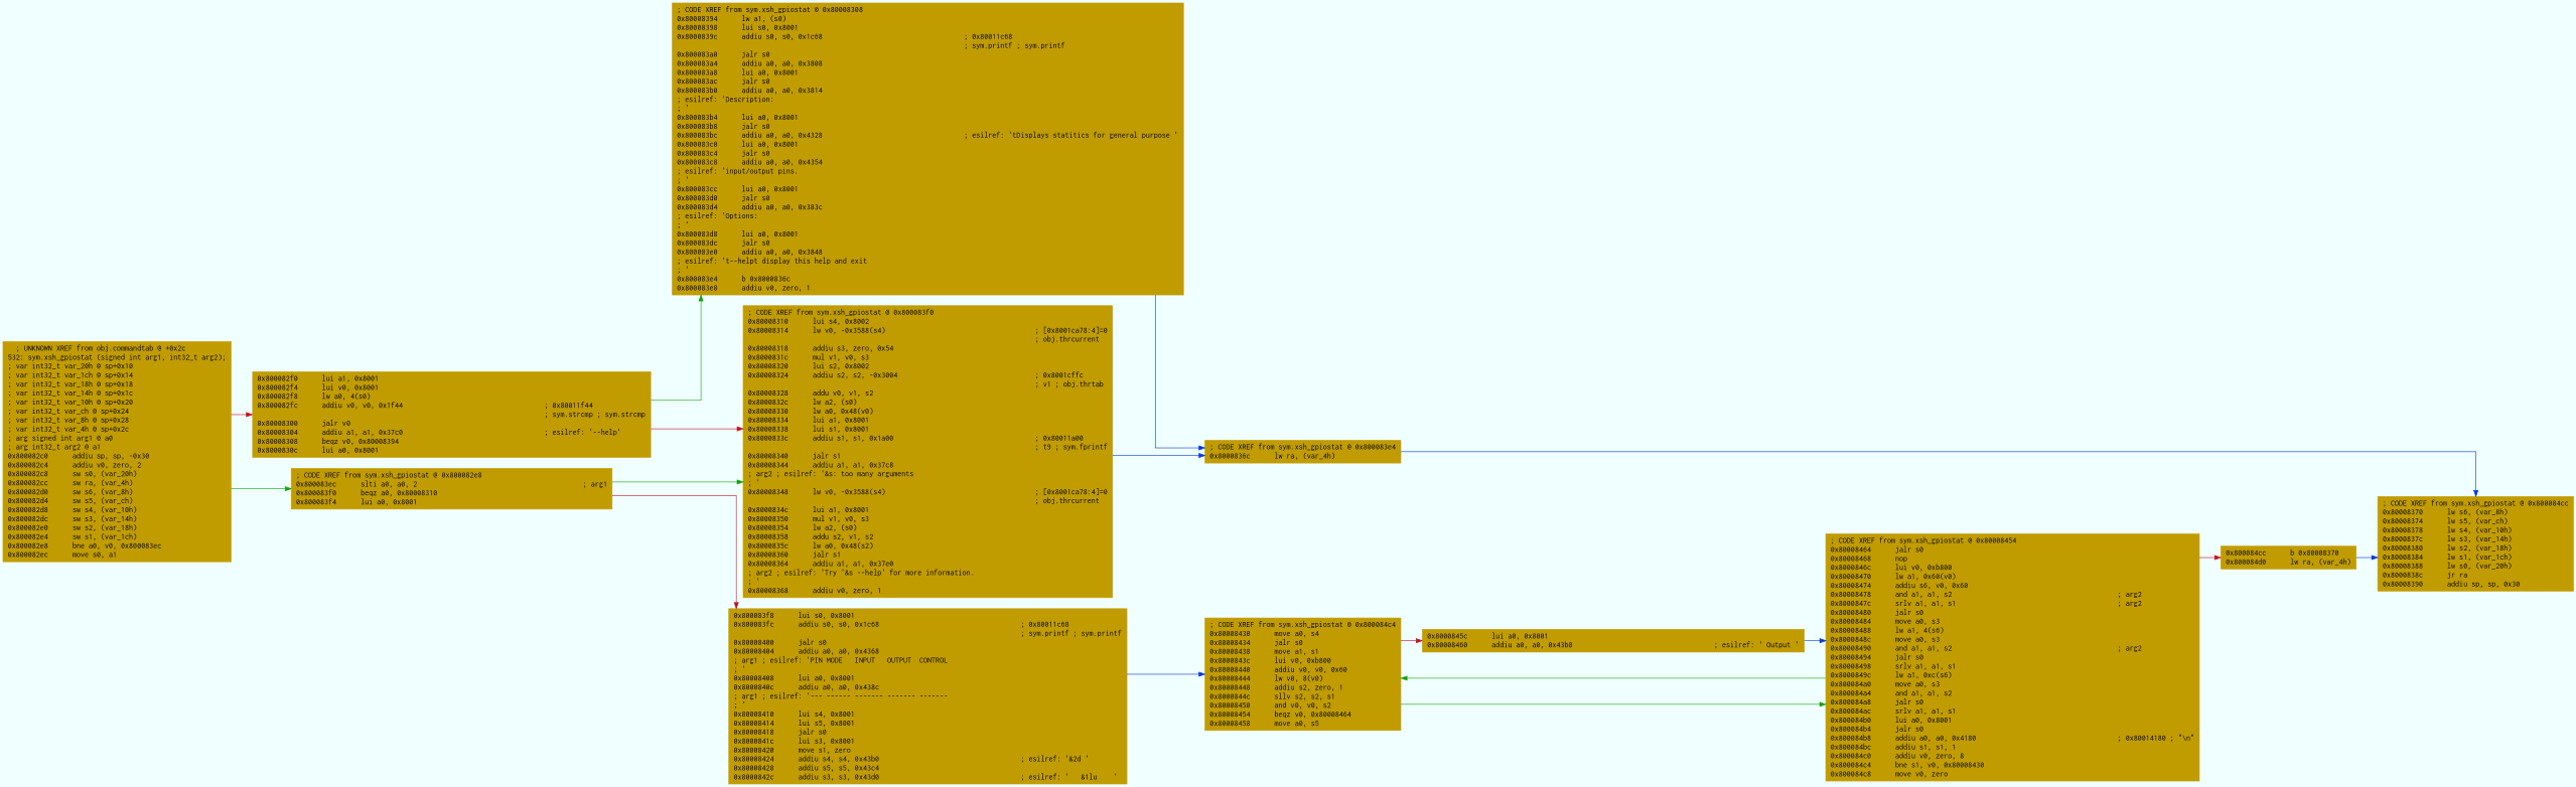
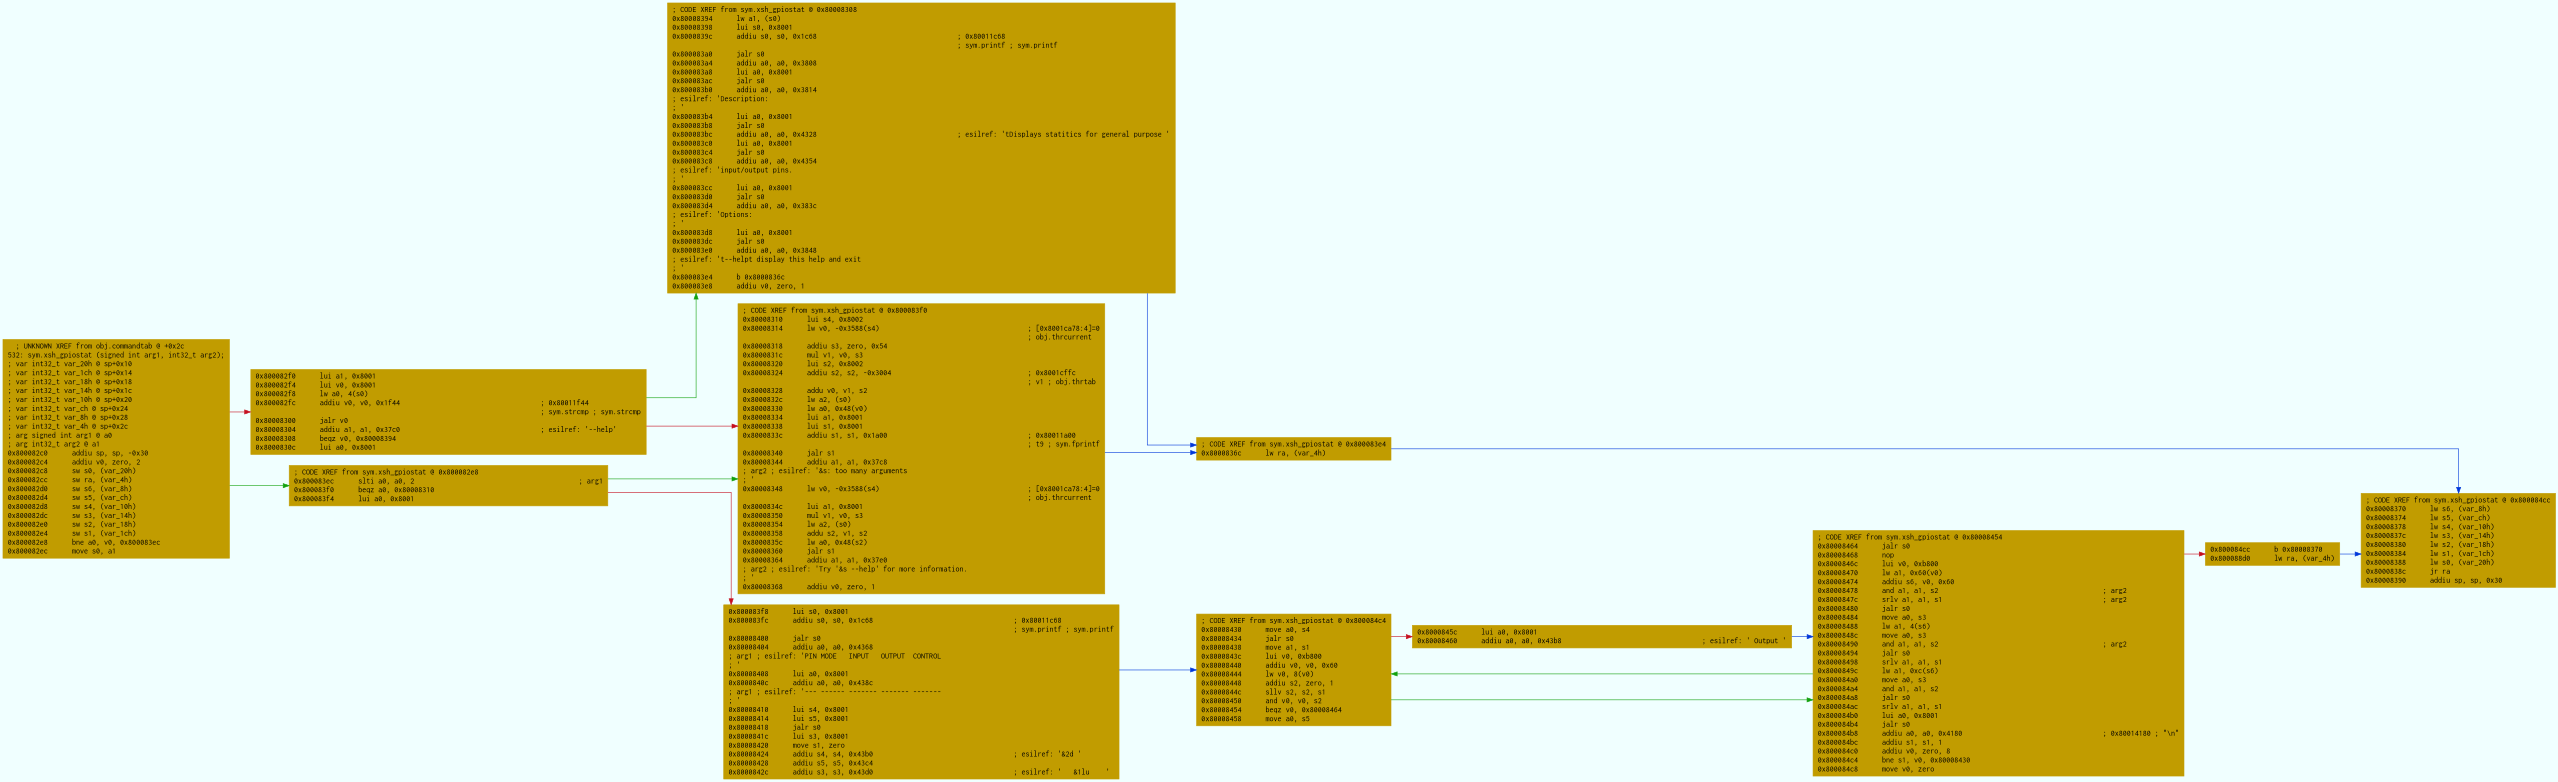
  digraph {
    bgcolor=azure
    fontname=Courier
    fontsize=8
    splines=ortho
    rankdir=LR
    node [color="#c19c00" fillcolor="#c19c00" fontname=Courier shape=box style=filled]
    edge [arrowhead=normal color="#0037da"]
    n1 [label="  ; UNKNOWN XREF from obj.commandtab @ +0x2c\l532: sym.xsh_gpiostat (signed int arg1, int32_t arg2);\l; var int32_t var_20h @ sp+0x10\l; var int32_t var_1ch @ sp+0x14\l; var int32_t var_18h @ sp+0x18\l; var int32_t var_14h @ sp+0x1c\l; var int32_t var_10h @ sp+0x20\l; var int32_t var_ch @ sp+0x24\l; var int32_t var_8h @ sp+0x28\l; var int32_t var_4h @ sp+0x2c\l; arg signed int arg1 @ a0\l; arg int32_t arg2 @ a1\l0x800082c0      addiu sp, sp, -0x30\l0x800082c4      addiu v0, zero, 2\l0x800082c8      sw s0, (var_20h)\l0x800082cc      sw ra, (var_4h)\l0x800082d0      sw s6, (var_8h)\l0x800082d4      sw s5, (var_ch)\l0x800082d8      sw s4, (var_10h)\l0x800082dc      sw s3, (var_14h)\l0x800082e0      sw s2, (var_18h)\l0x800082e4      sw s1, (var_1ch)\l0x800082e8      bne a0, v0, 0x800083ec\l0x800082ec      move s0, a1\l"]
    n2 [label="0x800082f0      lui a1, 0x8001\l0x800082f4      lui v0, 0x8001\l0x800082f8      lw a0, 4(s0)\l0x800082fc      addiu v0, v0, 0x1f44                                   ; 0x80011f44\l                                                                       ; sym.strcmp ; sym.strcmp\l0x80008300      jalr v0\l0x80008304      addiu a1, a1, 0x37c0                                   ; esilref: '--help'\l0x80008308      beqz v0, 0x80008394\l0x8000830c      lui a0, 0x8001\l"]
    n3 [label="; CODE XREF from sym.xsh_gpiostat @ 0x800082e8\l0x800083ec      slti a0, a0, 2                                         ; arg1\l0x800083f0      beqz a0, 0x80008310\l0x800083f4      lui a0, 0x8001\l"]
    n4 [label="; CODE XREF from sym.xsh_gpiostat @ 0x800083f0\l0x80008310      lui s4, 0x8002\l0x80008314      lw v0, -0x3588(s4)                                     ; [0x8001ca78:4]=0\l                                                                       ; obj.thrcurrent\l0x80008318      addiu s3, zero, 0x54\l0x8000831c      mul v1, v0, s3\l0x80008320      lui s2, 0x8002\l0x80008324      addiu s2, s2, -0x3004                                  ; 0x8001cffc\l                                                                       ; v1 ; obj.thrtab\l0x80008328      addu v0, v1, s2\l0x8000832c      lw a2, (s0)\l0x80008330      lw a0, 0x48(v0)\l0x80008334      lui a1, 0x8001\l0x80008338      lui s1, 0x8001\l0x8000833c      addiu s1, s1, 0x1a00                                   ; 0x80011a00\l                                                                       ; t9 ; sym.fprintf\l0x80008340      jalr s1\l0x80008344      addiu a1, a1, 0x37c8                                   \l; arg2 ; esilref: '&s: too many arguments\l; '\l0x80008348      lw v0, -0x3588(s4)                                     ; [0x8001ca78:4]=0\l                                                                       ; obj.thrcurrent\l0x8000834c      lui a1, 0x8001\l0x80008350      mul v1, v0, s3\l0x80008354      lw a2, (s0)\l0x80008358      addu s2, v1, s2\l0x8000835c      lw a0, 0x48(s2)\l0x80008360      jalr s1\l0x80008364      addiu a1, a1, 0x37e0                                   \l; arg2 ; esilref: 'Try '&s --help' for more information.\l; '\l0x80008368      addiu v0, zero, 1\l"]
    n5 [label="; CODE XREF from sym.xsh_gpiostat @ 0x80008308\l0x80008394      lw a1, (s0)\l0x80008398      lui s0, 0x8001\l0x8000839c      addiu s0, s0, 0x1c68                                   ; 0x80011c68\l                                                                       ; sym.printf ; sym.printf\l0x800083a0      jalr s0\l0x800083a4      addiu a0, a0, 0x3808\l0x800083a8      lui a0, 0x8001\l0x800083ac      jalr s0\l0x800083b0      addiu a0, a0, 0x3814                                   \l; esilref: 'Description:\l; '\l0x800083b4      lui a0, 0x8001\l0x800083b8      jalr s0\l0x800083bc      addiu a0, a0, 0x4328                                   ; esilref: '\tDisplays statitics for general purpose '\l0x800083c0      lui a0, 0x8001\l0x800083c4      jalr s0\l0x800083c8      addiu a0, a0, 0x4354                                   \l; esilref: 'input/output pins.\l; '\l0x800083cc      lui a0, 0x8001\l0x800083d0      jalr s0\l0x800083d4      addiu a0, a0, 0x383c                                   \l; esilref: 'Options:\l; '\l0x800083d8      lui a0, 0x8001\l0x800083dc      jalr s0\l0x800083e0      addiu a0, a0, 0x3848                                   \l; esilref: '\t--help\t display this help and exit\l; '\l0x800083e4      b 0x8000836c\l0x800083e8      addiu v0, zero, 1\l"]
    n6 [label="; CODE XREF from sym.xsh_gpiostat @ 0x800083e4\l0x8000836c      lw ra, (var_4h)\l"]
    n7 [label="; CODE XREF from sym.xsh_gpiostat @ 0x800084cc\l0x80008370      lw s6, (var_8h)\l0x80008374      lw s5, (var_ch)\l0x80008378      lw s4, (var_10h)\l0x8000837c      lw s3, (var_14h)\l0x80008380      lw s2, (var_18h)\l0x80008384      lw s1, (var_1ch)\l0x80008388      lw s0, (var_20h)\l0x8000838c      jr ra\l0x80008390      addiu sp, sp, 0x30\l"]
    n8 [label="0x800083f8      lui s0, 0x8001\l0x800083fc      addiu s0, s0, 0x1c68                                   ; 0x80011c68\l                                                                       ; sym.printf ; sym.printf\l0x80008400      jalr s0\l0x80008404      addiu a0, a0, 0x4368                                   \l; arg1 ; esilref: 'PIN MODE   INPUT   OUTPUT  CONTROL\l; '\l0x80008408      lui a0, 0x8001\l0x8000840c      addiu a0, a0, 0x438c                                   \l; arg1 ; esilref: '--- ------ ------- ------- -------\l; '\l0x80008410      lui s4, 0x8001\l0x80008414      lui s5, 0x8001\l0x80008418      jalr s0\l0x8000841c      lui s3, 0x8001\l0x80008420      move s1, zero\l0x80008424      addiu s4, s4, 0x43b0                                   ; esilref: '&2d '\l0x80008428      addiu s5, s5, 0x43c4\l0x8000842c      addiu s3, s3, 0x43d0                                   ; esilref: '   &1lu    '\l"]
    n9 [label="; CODE XREF from sym.xsh_gpiostat @ 0x800084c4\l0x80008430      move a0, s4\l0x80008434      jalr s0\l0x80008438      move a1, s1\l0x8000843c      lui v0, 0xb800\l0x80008440      addiu v0, v0, 0x60\l0x80008444      lw v0, 8(v0)\l0x80008448      addiu s2, zero, 1\l0x8000844c      sllv s2, s2, s1\l0x80008450      and v0, v0, s2\l0x80008454      beqz v0, 0x80008464\l0x80008458      move a0, s5\l"]
    n10 [label="0x8000845c      lui a0, 0x8001\l0x80008460      addiu a0, a0, 0x43b8                                   ; esilref: ' Output '\l"]
    n11 [label="; CODE XREF from sym.xsh_gpiostat @ 0x80008454\l0x80008464      jalr s0\l0x80008468      nop\l0x8000846c      lui v0, 0xb800\l0x80008470      lw a1, 0x60(v0)\l0x80008474      addiu s6, v0, 0x60\l0x80008478      and a1, a1, s2                                         ; arg2\l0x8000847c      srlv a1, a1, s1                                        ; arg2\l0x80008480      jalr s0\l0x80008484      move a0, s3\l0x80008488      lw a1, 4(s6)\l0x8000848c      move a0, s3\l0x80008490      and a1, a1, s2                                         ; arg2\l0x80008494      jalr s0\l0x80008498      srlv a1, a1, s1\l0x8000849c      lw a1, 0xc(s6)\l0x800084a0      move a0, s3\l0x800084a4      and a1, a1, s2\l0x800084a8      jalr s0\l0x800084ac      srlv a1, a1, s1\l0x800084b0      lui a0, 0x8001\l0x800084b4      jalr s0\l0x800084b8      addiu a0, a0, 0x4180                                   ; 0x80014180 ; \"\\n\"\l0x800084bc      addiu s1, s1, 1\l0x800084c0      addiu v0, zero, 8\l0x800084c4      bne s1, v0, 0x80008430\l0x800084c8      move v0, zero\l"]
-   n12 [label="0x800084cc      b 0x80008370\l0x800084d0      lw ra, (var_4h)\l"]
+   n12 [label="0x800084cc      b 0x80008370\l0x800088d0      lw ra, (var_4h)\l"]
    n1 -> n2 [color="#c50f1f"]
    n1 -> n3 [color="#13a10e"]
    n2 -> n4 [color="#c50f1f"]
    n2 -> n5 [color="#13a10e"]
    n3 -> n4 [color="#13a10e"]
    n3 -> n8 [color="#c50f1f"]
    n4 -> n6
    n5 -> n6
    n6 -> n7
    n8 -> n9
    n9 -> n10 [color="#c50f1f"]
    n9 -> n11 [color="#13a10e"]
    n10 -> n11
    n11 -> n9 [color="#13a10e"]
    n11 -> n12 [color="#c50f1f"]
    n12 -> n7
  }
